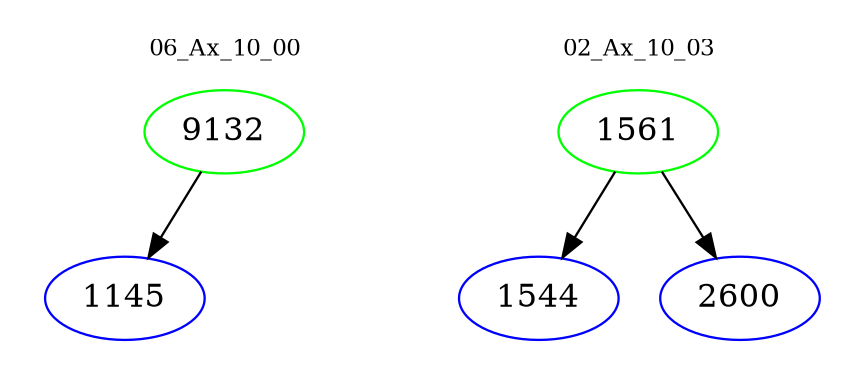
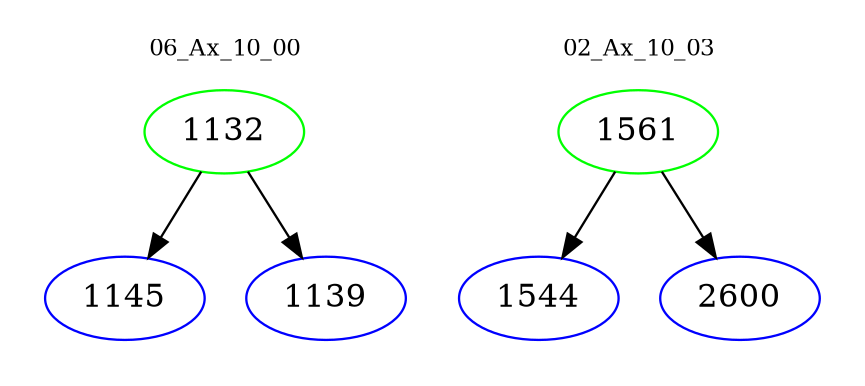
  digraph {
    node [color=blue]
    edge [color=black]
-   n1 [color=green label=9132]
+   n1 [color=green label=1132]
    n2 [label=1145]
+   n3 [label=1139]
    n4 [color=green label=1561]
    n5 [label=1544]
    n6 [label=2600]
    subgraph cluster_1 {
      color=white
      fontsize=10
      label="06_Ax_10_00"
      n1
      n2
+     n3
    }
    subgraph cluster_2 {
      color=white
      fontsize=10
      label="02_Ax_10_03"
      n4
      n5
      n6
    }
    n1 -> n2
+   n1 -> n3
    n4 -> n5
    n4 -> n6
  }
